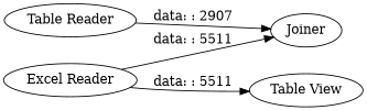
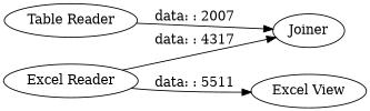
  digraph {
    rankdir=LR
    n1 [label=Joiner]
-   n2 [label="Table View"]
+   n2 [label="Excel View"]
    n3 [label="Table Reader"]
    n4 [label="Excel Reader"]
-   n3 -> n1 [label="data: : 2907"]
-   n4 -> n1 [label="data: : 5511"]
+   n3 -> n1 [label="data: : 2007"]
+   n4 -> n1 [label="data: : 4317"]
    n4 -> n2 [label="data: : 5511"]
  }
